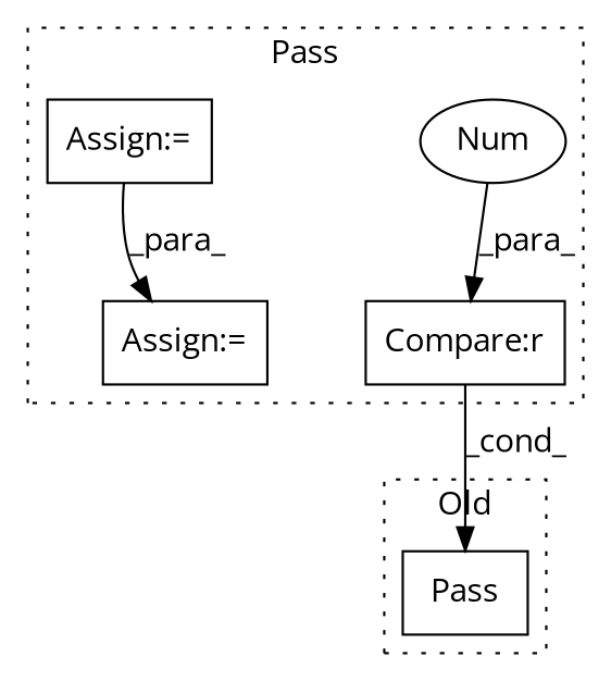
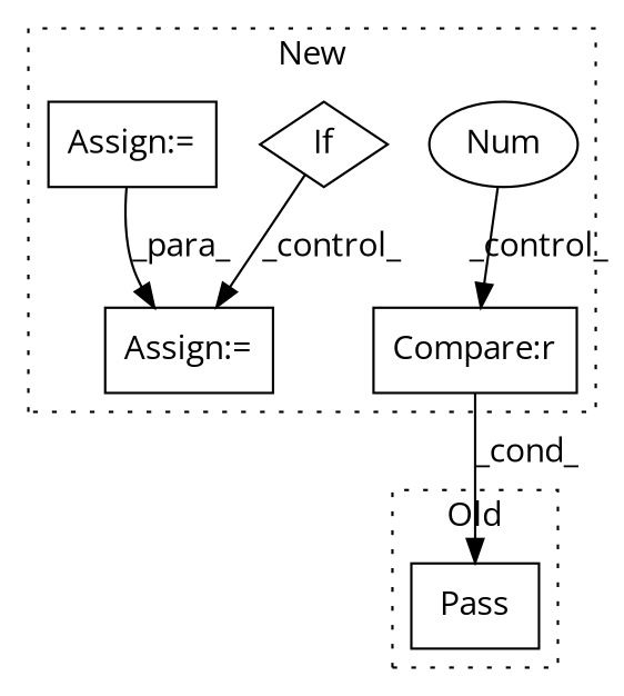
  digraph {
    fontname="Open Sans"
    node [a=68 fontname="Open Sans" l=3 shape=box]
    edge [fontname="Open Sans"]
+   n1 [a=96 l="3,18" label=If s="6448,6472" shape=diamond]
    n2 [label="Assign:=" s=6567]
    n3 [a=40 l=21 label="Compare:r" s=6451]
    n4 [a=76 l=1 label=Num s=6471 shape=ellipse]
    n5 [label="Assign:=" s=5951]
    n6 [a=62 l=4 label=Pass s=5844]
    subgraph cluster_1 {
-     label=Pass
+     label=New
      style=dotted
+     n1
      n2
      n3
      n4
      n5
    }
    subgraph cluster_2 {
      label=Old
      style=dotted
      n6
    }
+   n1 -> n2 [label=_control_]
    n3 -> n6 [label=_cond_]
-   n4 -> n3 [label=_para_]
+   n4 -> n3 [label=_control_]
    n5 -> n2 [label=_para_]
  }
